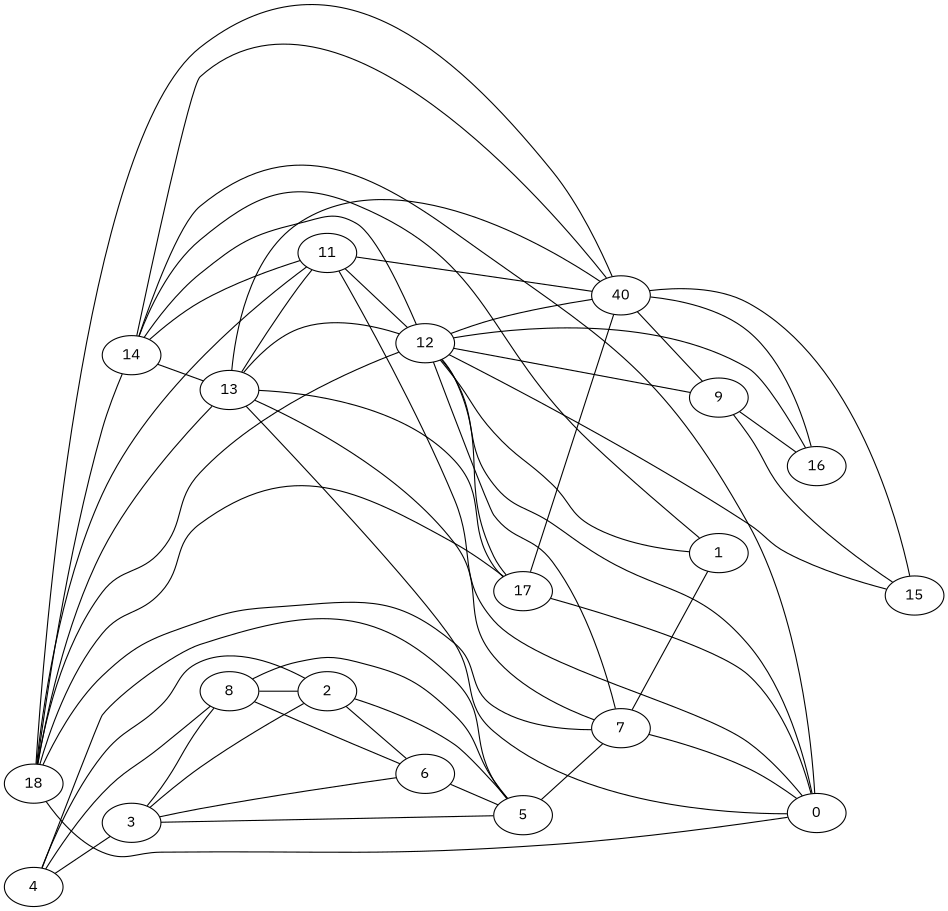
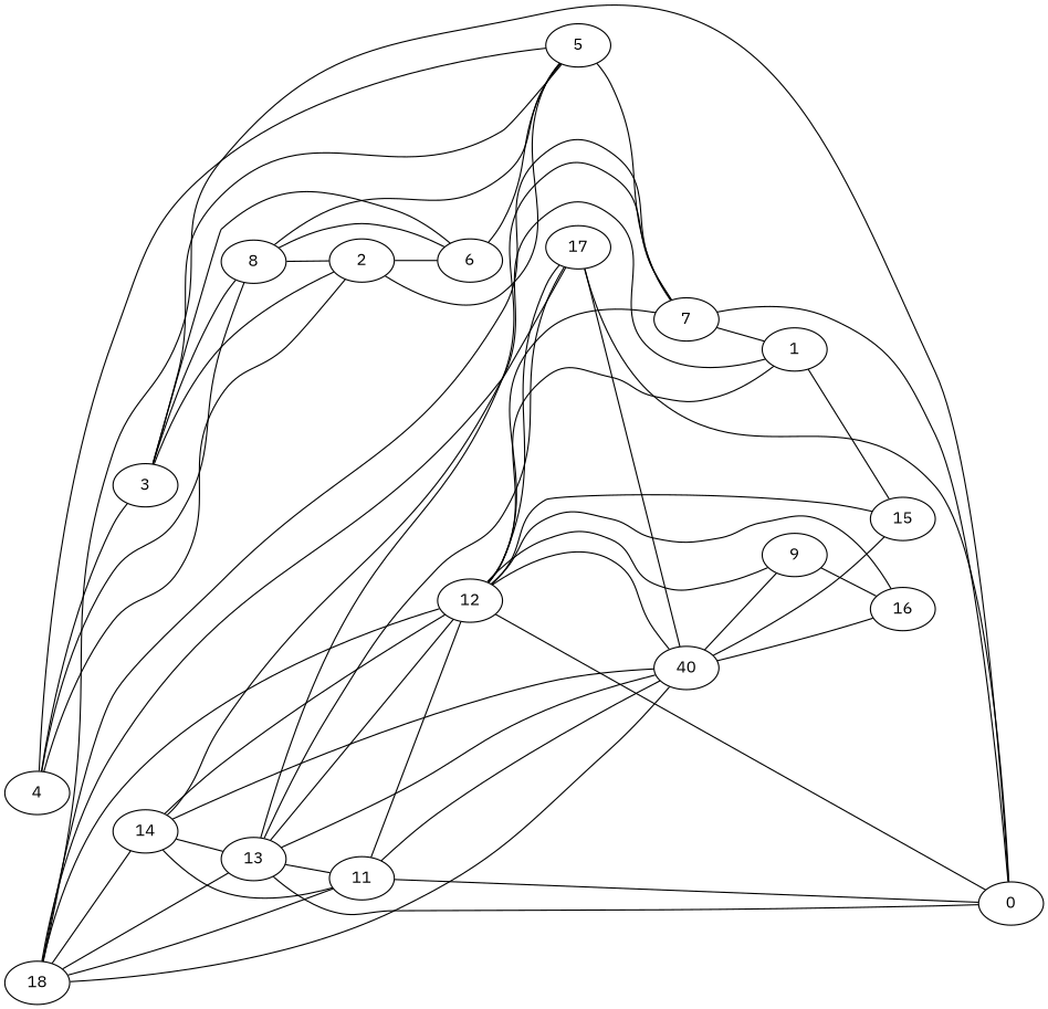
  strict graph {
    fontname="IBM Plex Sans"
    rankdir=LR
    node [fontname="IBM Plex Sans"]
    edge [fontname="IBM Plex Sans"]
    18
    14
    13
    11
    12
    17
    7
    0
    n9 [label=40]
    1
    9
    16
    15
    4
    3
    8
    2
    5
    6
    18 -- 14 [weight=0.6832440429463752]
    18 -- 13 [weight=0.6070198060342996]
    18 -- 11 [weight=0.6034133792550465]
    18 -- 12 [weight=0.4755216044497961]
    18 -- 17 [weight=0.2385516654137525]
    18 -- 7 [weight=0.22508222845090073]
    18 -- 0 [weight=0.3485029424047793]
    18 -- n9 [weight=0.30192616537137423]
    14 -- 13 [weight=0.3238329168775888]
    14 -- 11 [weight=0.27369544691477915]
    14 -- 12 [weight=0.215319840819508]
-   14 -- 0 [weight=0.3045985997164161]
    14 -- n9 [weight=0.202914461263285]
    14 -- 1 [weight=0.24715175082664304]
    13 -- 11 [weight=0.5587964428190598]
    13 -- 12 [weight=0.5626220894945178]
    13 -- 17 [weight=0.24319528094459372]
    13 -- 7 [weight=0.23643155530329762]
    13 -- 0 [weight=0.38569233467658537]
    13 -- n9 [weight=0.24612891532031086]
    11 -- 12 [weight=0.4841653067228878]
    11 -- 0 [weight=0.18448587005209874]
    11 -- n9 [weight=0.21623383638618843]
    12 -- 17 [weight=0.4040799937915864]
    12 -- 7 [weight=0.18416473053801796]
    12 -- 0 [weight=0.25831625441841527]
    12 -- n9 [weight=0.34618977478527413]
    12 -- 1 [weight=0.19244016847434478]
    12 -- 9 [weight=0.28176812297545417]
    12 -- 16 [weight=0.19556201068271312]
    12 -- 15 [weight=0.2245363704504464]
    17 -- 0 [weight=0.2049203536456258]
    17 -- n9 [weight=0.2398319386556496]
    7 -- 0 [weight=0.3969799943106521]
    7 -- 1 [weight=0.34501783269261443]
    n9 -- 9 [weight=0.3302630589964875]
    n9 -- 16 [weight=0.19094857843842644]
    n9 -- 15 [weight=0.22412342418179074]
    9 -- 16 [weight=0.3186800347357345]
-   9 -- 15 [weight=0.23751232543762316]
+   1 -- 15 [weight=0.23751232543762316]
    4 -- 3 [weight=0.5687097556606189]
    4 -- 8 [weight=0.2595692212365488]
    4 -- 2 [weight=0.3222105598315802]
    4 -- 5 [weight=0.2796948335653384]
    3 -- 8 [weight=0.558438829097026]
    3 -- 2 [weight=0.5166516361974729]
    3 -- 5 [weight=0.40182728348317276]
    3 -- 6 [weight=0.33717246738093215]
    8 -- 2 [weight=0.460791018695802]
    8 -- 5 [weight=0.4015645415790717]
    8 -- 6 [weight=0.41309732534943705]
    2 -- 5 [weight=0.2503885203412016]
    2 -- 6 [weight=0.49309507904175576]
    5 -- 7 [weight=0.1940808556213586]
    6 -- 5 [weight=0.5032674964148589]
  }
